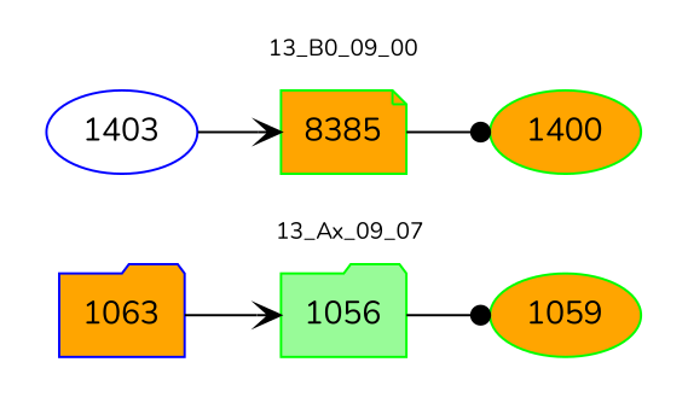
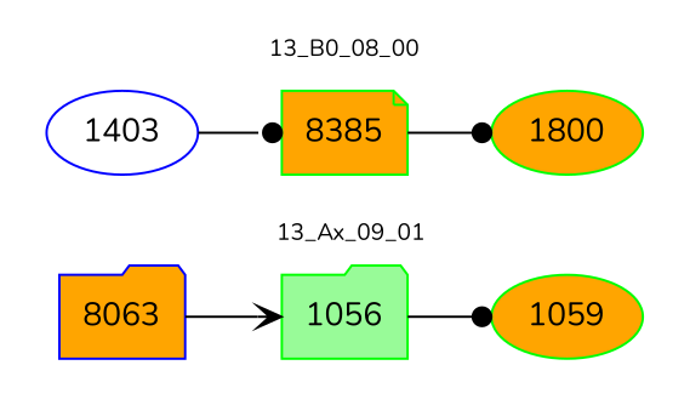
  digraph {
    fontname=Nunito
    rankdir=LR
    node [color=green fillcolor=orange fontname=Nunito shape=ellipse style=filled]
    edge [arrowhead=vee color=black fontname=Nunito]
-   n1 [color=blue label=1063 shape=folder]
+   n1 [color=blue label=8063 shape=folder]
    n2 [fillcolor=palegreen label=1056 shape=folder]
    n3 [label=1059]
    n4 [color=blue fillcolor=white label=1403]
    n5 [label=8385 shape=note]
-   n6 [label=1400]
+   n6 [label=1800]
    subgraph cluster_1 {
      color=white
      fontsize=10
-     label="13_Ax_09_07"
+     label="13_Ax_09_01"
      n1
      n2
      n3
    }
    subgraph cluster_2 {
      color=white
      fontsize=10
-     label="13_B0_09_00"
+     label="13_B0_08_00"
      n4
      n5
      n6
    }
    n1 -> n2
    n2 -> n3 [arrowhead=dot]
-   n4 -> n5
+   n4 -> n5 [arrowhead=dot]
    n5 -> n6 [arrowhead=dot]
  }
